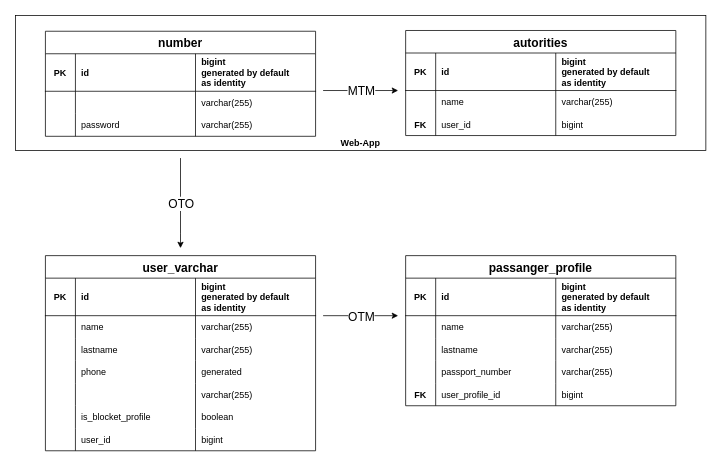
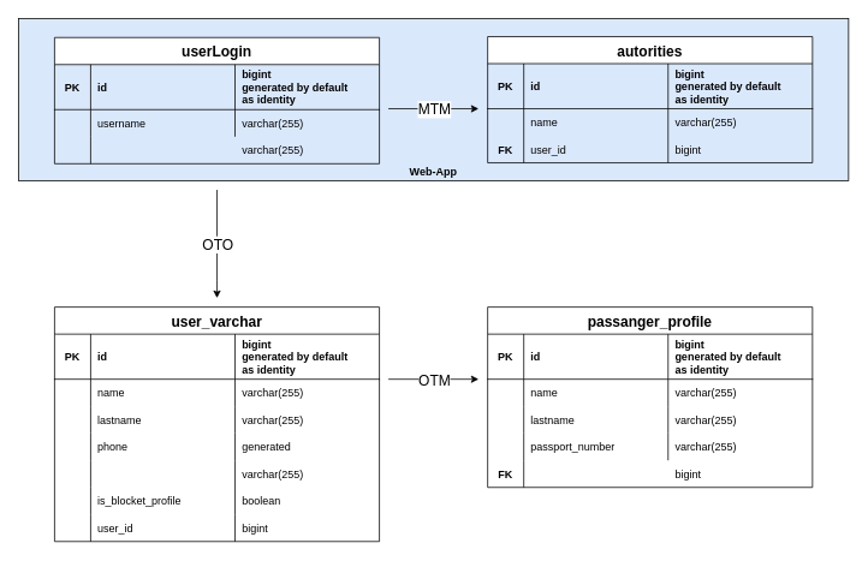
  <mxCell id="0" />
  <mxCell id="1" parent="0" />
- <mxCell id="2" value="&lt;b&gt;Web-App&lt;/b&gt;" style="rounded=0;whiteSpace=wrap;html=1;verticalAlign=bottom;" vertex="1" parent="1"><mxGeometry x="20" y="20" width="920" height="180" as="geometry" /></mxCell>
+ <mxCell id="2" value="&lt;b&gt;Web-App&lt;/b&gt;" style="rounded=0;whiteSpace=wrap;html=1;verticalAlign=bottom;fillColor=#dae8fc;" vertex="1" parent="1"><mxGeometry x="20" y="20" width="920" height="180" as="geometry" /></mxCell>
  <mxCell id="3" value="user_varchar" style="shape=table;startSize=30;container=1;collapsible=1;childLayout=tableLayout;fixedRows=1;rowLines=0;fontStyle=1;align=center;resizeLast=1;fontSize=16;" vertex="1" parent="1"><mxGeometry x="60" y="340" width="360" height="260" as="geometry"><mxRectangle x="45" y="480" width="70" height="30" as="alternateBounds" /></mxGeometry></mxCell>
  <mxCell id="4" value="" style="shape=partialRectangle;collapsible=0;dropTarget=0;pointerEvents=0;fillColor=none;points=[[0,0.5],[1,0.5]];portConstraint=eastwest;top=0;left=0;right=0;bottom=1;" vertex="1" parent="3"><mxGeometry y="30" width="360" height="50" as="geometry" /></mxCell>
  <mxCell id="5" value="PK" style="shape=partialRectangle;overflow=hidden;connectable=0;fillColor=none;top=0;left=0;bottom=0;right=0;fontStyle=1;" vertex="1" parent="4"><mxGeometry width="40" height="50" as="geometry"><mxRectangle width="40" height="50" as="alternateBounds" /></mxGeometry></mxCell>
  <mxCell id="6" value="id" style="shape=partialRectangle;overflow=hidden;connectable=0;fillColor=none;top=0;left=0;bottom=0;right=0;align=left;spacingLeft=6;fontStyle=1;" vertex="1" parent="4"><mxGeometry x="40" width="160" height="50" as="geometry"><mxRectangle width="160" height="50" as="alternateBounds" /></mxGeometry></mxCell>
  <mxCell id="7" value="bigint &#10;generated by default &#10;as identity" style="shape=partialRectangle;overflow=hidden;connectable=0;fillColor=none;top=0;left=0;bottom=0;right=0;align=left;spacingLeft=6;fontStyle=1;spacing=2;" vertex="1" parent="4"><mxGeometry x="200" width="160" height="50" as="geometry"><mxRectangle width="160" height="50" as="alternateBounds" /></mxGeometry></mxCell>
  <mxCell id="8" value="" style="shape=partialRectangle;collapsible=0;dropTarget=0;pointerEvents=0;fillColor=none;points=[[0,0.5],[1,0.5]];portConstraint=eastwest;top=0;left=0;right=0;bottom=0;" vertex="1" parent="3"><mxGeometry y="80" width="360" height="30" as="geometry" /></mxCell>
  <mxCell id="9" value="" style="shape=partialRectangle;overflow=hidden;connectable=0;fillColor=none;top=0;left=0;bottom=0;right=0;" vertex="1" parent="8"><mxGeometry width="40" height="30" as="geometry"><mxRectangle width="40" height="30" as="alternateBounds" /></mxGeometry></mxCell>
  <mxCell id="10" value="name" style="shape=partialRectangle;overflow=hidden;connectable=0;fillColor=none;top=0;left=0;bottom=0;right=0;align=left;spacingLeft=6;fontStyle=0" vertex="1" parent="8"><mxGeometry x="40" width="160" height="30" as="geometry"><mxRectangle width="160" height="30" as="alternateBounds" /></mxGeometry></mxCell>
  <mxCell id="11" value="varchar(255)" style="shape=partialRectangle;overflow=hidden;connectable=0;fillColor=none;top=0;left=0;bottom=0;right=0;align=left;spacingLeft=6;fontStyle=0" vertex="1" parent="8"><mxGeometry x="200" width="160" height="30" as="geometry"><mxRectangle width="160" height="30" as="alternateBounds" /></mxGeometry></mxCell>
  <mxCell id="12" style="shape=partialRectangle;collapsible=0;dropTarget=0;pointerEvents=0;fillColor=none;points=[[0,0.5],[1,0.5]];portConstraint=eastwest;top=0;left=0;right=0;bottom=0;" vertex="1" parent="3"><mxGeometry y="110" width="360" height="30" as="geometry" /></mxCell>
  <mxCell id="13" style="shape=partialRectangle;overflow=hidden;connectable=0;fillColor=none;top=0;left=0;bottom=0;right=0;" vertex="1" parent="12"><mxGeometry width="40" height="30" as="geometry"><mxRectangle width="40" height="30" as="alternateBounds" /></mxGeometry></mxCell>
  <mxCell id="14" value="lastname " style="shape=partialRectangle;overflow=hidden;connectable=0;fillColor=none;top=0;left=0;bottom=0;right=0;align=left;spacingLeft=6;" vertex="1" parent="12"><mxGeometry x="40" width="160" height="30" as="geometry"><mxRectangle width="160" height="30" as="alternateBounds" /></mxGeometry></mxCell>
  <mxCell id="15" value="varchar(255)" style="shape=partialRectangle;overflow=hidden;connectable=0;fillColor=none;top=0;left=0;bottom=0;right=0;align=left;spacingLeft=6;" vertex="1" parent="12"><mxGeometry x="200" width="160" height="30" as="geometry"><mxRectangle width="160" height="30" as="alternateBounds" /></mxGeometry></mxCell>
  <mxCell id="16" style="shape=partialRectangle;collapsible=0;dropTarget=0;pointerEvents=0;fillColor=none;points=[[0,0.5],[1,0.5]];portConstraint=eastwest;top=0;left=0;right=0;bottom=0;" vertex="1" parent="3"><mxGeometry y="140" width="360" height="30" as="geometry" /></mxCell>
  <mxCell id="17" style="shape=partialRectangle;overflow=hidden;connectable=0;fillColor=none;top=0;left=0;bottom=0;right=0;" vertex="1" parent="16"><mxGeometry width="40" height="30" as="geometry"><mxRectangle width="40" height="30" as="alternateBounds" /></mxGeometry></mxCell>
  <mxCell id="18" value="phone " style="shape=partialRectangle;overflow=hidden;connectable=0;fillColor=none;top=0;left=0;bottom=0;right=0;align=left;spacingLeft=6;" vertex="1" parent="16"><mxGeometry x="40" width="160" height="30" as="geometry"><mxRectangle width="160" height="30" as="alternateBounds" /></mxGeometry></mxCell>
  <mxCell id="19" value="generated" style="shape=partialRectangle;overflow=hidden;connectable=0;fillColor=none;top=0;left=0;bottom=0;right=0;align=left;spacingLeft=6;" vertex="1" parent="16"><mxGeometry x="200" width="160" height="30" as="geometry"><mxRectangle width="160" height="30" as="alternateBounds" /></mxGeometry></mxCell>
  <mxCell id="20" style="shape=partialRectangle;collapsible=0;dropTarget=0;pointerEvents=0;fillColor=none;points=[[0,0.5],[1,0.5]];portConstraint=eastwest;top=0;left=0;right=0;bottom=0;" vertex="1" parent="3"><mxGeometry y="170" width="360" height="30" as="geometry" /></mxCell>
  <mxCell id="21" style="shape=partialRectangle;overflow=hidden;connectable=0;fillColor=none;top=0;left=0;bottom=0;right=0;" vertex="1" parent="20"><mxGeometry width="40" height="30" as="geometry"><mxRectangle width="40" height="30" as="alternateBounds" /></mxGeometry></mxCell>
  <mxCell id="22" value="varchar(255)" style="shape=partialRectangle;overflow=hidden;connectable=0;fillColor=none;top=0;left=0;bottom=0;right=0;align=left;spacingLeft=6;" vertex="1" parent="20"><mxGeometry x="200" width="160" height="30" as="geometry"><mxRectangle width="160" height="30" as="alternateBounds" /></mxGeometry></mxCell>
  <mxCell id="23" style="shape=partialRectangle;collapsible=0;dropTarget=0;pointerEvents=0;fillColor=none;points=[[0,0.5],[1,0.5]];portConstraint=eastwest;top=0;left=0;right=0;bottom=0;" vertex="1" parent="3"><mxGeometry y="200" width="360" height="30" as="geometry" /></mxCell>
  <mxCell id="24" style="shape=partialRectangle;overflow=hidden;connectable=0;fillColor=none;top=0;left=0;bottom=0;right=0;" vertex="1" parent="23"><mxGeometry width="40" height="30" as="geometry"><mxRectangle width="40" height="30" as="alternateBounds" /></mxGeometry></mxCell>
  <mxCell id="25" value="is_blocket_profile " style="shape=partialRectangle;overflow=hidden;connectable=0;fillColor=none;top=0;left=0;bottom=0;right=0;align=left;spacingLeft=6;" vertex="1" parent="23"><mxGeometry x="40" width="160" height="30" as="geometry"><mxRectangle width="160" height="30" as="alternateBounds" /></mxGeometry></mxCell>
  <mxCell id="26" value="boolean" style="shape=partialRectangle;overflow=hidden;connectable=0;fillColor=none;top=0;left=0;bottom=0;right=0;align=left;spacingLeft=6;" vertex="1" parent="23"><mxGeometry x="200" width="160" height="30" as="geometry"><mxRectangle width="160" height="30" as="alternateBounds" /></mxGeometry></mxCell>
  <mxCell id="27" style="shape=partialRectangle;collapsible=0;dropTarget=0;pointerEvents=0;fillColor=none;points=[[0,0.5],[1,0.5]];portConstraint=eastwest;top=0;left=0;right=0;bottom=0;" vertex="1" parent="3"><mxGeometry y="230" width="360" height="30" as="geometry" /></mxCell>
  <mxCell id="28" style="shape=partialRectangle;overflow=hidden;connectable=0;fillColor=none;top=0;left=0;bottom=0;right=0;" vertex="1" parent="27"><mxGeometry width="40" height="30" as="geometry"><mxRectangle width="40" height="30" as="alternateBounds" /></mxGeometry></mxCell>
  <mxCell id="29" value="user_id" style="shape=partialRectangle;overflow=hidden;connectable=0;fillColor=none;top=0;left=0;bottom=0;right=0;align=left;spacingLeft=6;" vertex="1" parent="27"><mxGeometry x="40" width="160" height="30" as="geometry"><mxRectangle width="160" height="30" as="alternateBounds" /></mxGeometry></mxCell>
  <mxCell id="30" value="bigint" style="shape=partialRectangle;overflow=hidden;connectable=0;fillColor=none;top=0;left=0;bottom=0;right=0;align=left;spacingLeft=6;" vertex="1" parent="27"><mxGeometry x="200" width="160" height="30" as="geometry"><mxRectangle width="160" height="30" as="alternateBounds" /></mxGeometry></mxCell>
- <mxCell id="31" value="number" style="shape=table;startSize=30;container=1;collapsible=1;childLayout=tableLayout;fixedRows=1;rowLines=0;fontStyle=1;align=center;resizeLast=1;fontSize=16;spacing=2;" vertex="1" parent="1"><mxGeometry x="60" y="41" width="360" height="140" as="geometry"><mxRectangle x="45" y="480" width="70" height="30" as="alternateBounds" /></mxGeometry></mxCell>
+ <mxCell id="31" value="userLogin" style="shape=table;startSize=30;container=1;collapsible=1;childLayout=tableLayout;fixedRows=1;rowLines=0;fontStyle=1;align=center;resizeLast=1;fontSize=16;spacing=2;" vertex="1" parent="1"><mxGeometry x="60" y="41" width="360" height="140" as="geometry"><mxRectangle x="45" y="480" width="70" height="30" as="alternateBounds" /></mxGeometry></mxCell>
  <mxCell id="32" value="" style="shape=partialRectangle;collapsible=0;dropTarget=0;pointerEvents=0;fillColor=none;points=[[0,0.5],[1,0.5]];portConstraint=eastwest;top=0;left=0;right=0;bottom=1;" vertex="1" parent="31"><mxGeometry y="30" width="360" height="50" as="geometry" /></mxCell>
  <mxCell id="33" value="PK" style="shape=partialRectangle;overflow=hidden;connectable=0;fillColor=none;top=0;left=0;bottom=0;right=0;fontStyle=1;" vertex="1" parent="32"><mxGeometry width="40" height="50" as="geometry"><mxRectangle width="40" height="50" as="alternateBounds" /></mxGeometry></mxCell>
  <mxCell id="34" value="id" style="shape=partialRectangle;overflow=hidden;connectable=0;fillColor=none;top=0;left=0;bottom=0;right=0;align=left;spacingLeft=6;fontStyle=1;" vertex="1" parent="32"><mxGeometry x="40" width="160" height="50" as="geometry"><mxRectangle width="160" height="50" as="alternateBounds" /></mxGeometry></mxCell>
  <mxCell id="35" value="bigint &#10;generated by default &#10;as identity" style="shape=partialRectangle;overflow=hidden;connectable=0;fillColor=none;top=0;left=0;bottom=0;right=0;align=left;spacingLeft=6;fontStyle=1;spacing=2;" vertex="1" parent="32"><mxGeometry x="200" width="160" height="50" as="geometry"><mxRectangle width="160" height="50" as="alternateBounds" /></mxGeometry></mxCell>
  <mxCell id="36" value="" style="shape=partialRectangle;collapsible=0;dropTarget=0;pointerEvents=0;fillColor=none;points=[[0,0.5],[1,0.5]];portConstraint=eastwest;top=0;left=0;right=0;bottom=0;" vertex="1" parent="31"><mxGeometry y="80" width="360" height="30" as="geometry" /></mxCell>
  <mxCell id="37" value="" style="shape=partialRectangle;overflow=hidden;connectable=0;fillColor=none;top=0;left=0;bottom=0;right=0;" vertex="1" parent="36"><mxGeometry width="40" height="30" as="geometry"><mxRectangle width="40" height="30" as="alternateBounds" /></mxGeometry></mxCell>
+ <mxCell id="38" value="username" style="shape=partialRectangle;overflow=hidden;connectable=0;fillColor=none;top=0;left=0;bottom=0;right=0;align=left;spacingLeft=6;fontStyle=0" vertex="1" parent="36"><mxGeometry x="40" width="160" height="30" as="geometry"><mxRectangle width="160" height="30" as="alternateBounds" /></mxGeometry></mxCell>
  <mxCell id="39" value="varchar(255)" style="shape=partialRectangle;overflow=hidden;connectable=0;fillColor=none;top=0;left=0;bottom=0;right=0;align=left;spacingLeft=6;fontStyle=0" vertex="1" parent="36"><mxGeometry x="200" width="160" height="30" as="geometry"><mxRectangle width="160" height="30" as="alternateBounds" /></mxGeometry></mxCell>
  <mxCell id="40" style="shape=partialRectangle;collapsible=0;dropTarget=0;pointerEvents=0;fillColor=none;points=[[0,0.5],[1,0.5]];portConstraint=eastwest;top=0;left=0;right=0;bottom=0;" vertex="1" parent="31"><mxGeometry y="110" width="360" height="30" as="geometry" /></mxCell>
  <mxCell id="41" style="shape=partialRectangle;overflow=hidden;connectable=0;fillColor=none;top=0;left=0;bottom=0;right=0;" vertex="1" parent="40"><mxGeometry width="40" height="30" as="geometry"><mxRectangle width="40" height="30" as="alternateBounds" /></mxGeometry></mxCell>
- <mxCell id="42" value="password" style="shape=partialRectangle;overflow=hidden;connectable=0;fillColor=none;top=0;left=0;bottom=0;right=0;align=left;spacingLeft=6;" vertex="1" parent="40"><mxGeometry x="40" width="160" height="30" as="geometry"><mxRectangle width="160" height="30" as="alternateBounds" /></mxGeometry></mxCell>
  <mxCell id="43" value="varchar(255)" style="shape=partialRectangle;overflow=hidden;connectable=0;fillColor=none;top=0;left=0;bottom=0;right=0;align=left;spacingLeft=6;" vertex="1" parent="40"><mxGeometry x="200" width="160" height="30" as="geometry"><mxRectangle width="160" height="30" as="alternateBounds" /></mxGeometry></mxCell>
  <mxCell id="44" value="autorities" style="shape=table;startSize=30;container=1;collapsible=1;childLayout=tableLayout;fixedRows=1;rowLines=0;fontStyle=1;align=center;resizeLast=1;fontSize=16;spacing=2;" vertex="1" parent="1"><mxGeometry x="540" y="40" width="360" height="140" as="geometry"><mxRectangle x="45" y="480" width="70" height="30" as="alternateBounds" /></mxGeometry></mxCell>
  <mxCell id="45" value="" style="shape=partialRectangle;collapsible=0;dropTarget=0;pointerEvents=0;fillColor=none;points=[[0,0.5],[1,0.5]];portConstraint=eastwest;top=0;left=0;right=0;bottom=1;" vertex="1" parent="44"><mxGeometry y="30" width="360" height="50" as="geometry" /></mxCell>
  <mxCell id="46" value="PK" style="shape=partialRectangle;overflow=hidden;connectable=0;fillColor=none;top=0;left=0;bottom=0;right=0;fontStyle=1;" vertex="1" parent="45"><mxGeometry width="40" height="50" as="geometry"><mxRectangle width="40" height="50" as="alternateBounds" /></mxGeometry></mxCell>
  <mxCell id="47" value="id" style="shape=partialRectangle;overflow=hidden;connectable=0;fillColor=none;top=0;left=0;bottom=0;right=0;align=left;spacingLeft=6;fontStyle=1;" vertex="1" parent="45"><mxGeometry x="40" width="160" height="50" as="geometry"><mxRectangle width="160" height="50" as="alternateBounds" /></mxGeometry></mxCell>
  <mxCell id="48" value="bigint &#10;generated by default &#10;as identity" style="shape=partialRectangle;overflow=hidden;connectable=0;fillColor=none;top=0;left=0;bottom=0;right=0;align=left;spacingLeft=6;fontStyle=1;spacing=2;" vertex="1" parent="45"><mxGeometry x="200" width="160" height="50" as="geometry"><mxRectangle width="160" height="50" as="alternateBounds" /></mxGeometry></mxCell>
  <mxCell id="49" value="" style="shape=partialRectangle;collapsible=0;dropTarget=0;pointerEvents=0;fillColor=none;points=[[0,0.5],[1,0.5]];portConstraint=eastwest;top=0;left=0;right=0;bottom=0;" vertex="1" parent="44"><mxGeometry y="80" width="360" height="30" as="geometry" /></mxCell>
  <mxCell id="50" value="" style="shape=partialRectangle;overflow=hidden;connectable=0;fillColor=none;top=0;left=0;bottom=0;right=0;" vertex="1" parent="49"><mxGeometry width="40" height="30" as="geometry"><mxRectangle width="40" height="30" as="alternateBounds" /></mxGeometry></mxCell>
  <mxCell id="51" value="name" style="shape=partialRectangle;overflow=hidden;connectable=0;fillColor=none;top=0;left=0;bottom=0;right=0;align=left;spacingLeft=6;fontStyle=0" vertex="1" parent="49"><mxGeometry x="40" width="160" height="30" as="geometry"><mxRectangle width="160" height="30" as="alternateBounds" /></mxGeometry></mxCell>
  <mxCell id="52" value="varchar(255)" style="shape=partialRectangle;overflow=hidden;connectable=0;fillColor=none;top=0;left=0;bottom=0;right=0;align=left;spacingLeft=6;fontStyle=0" vertex="1" parent="49"><mxGeometry x="200" width="160" height="30" as="geometry"><mxRectangle width="160" height="30" as="alternateBounds" /></mxGeometry></mxCell>
  <mxCell id="53" style="shape=partialRectangle;collapsible=0;dropTarget=0;pointerEvents=0;fillColor=none;points=[[0,0.5],[1,0.5]];portConstraint=eastwest;top=0;left=0;right=0;bottom=0;" vertex="1" parent="44"><mxGeometry y="110" width="360" height="30" as="geometry" /></mxCell>
  <mxCell id="54" value="FK" style="shape=partialRectangle;overflow=hidden;connectable=0;fillColor=none;top=0;left=0;bottom=0;right=0;fontStyle=1" vertex="1" parent="53"><mxGeometry width="40" height="30" as="geometry"><mxRectangle width="40" height="30" as="alternateBounds" /></mxGeometry></mxCell>
  <mxCell id="55" value="user_id" style="shape=partialRectangle;overflow=hidden;connectable=0;fillColor=none;top=0;left=0;bottom=0;right=0;align=left;spacingLeft=6;" vertex="1" parent="53"><mxGeometry x="40" width="160" height="30" as="geometry"><mxRectangle width="160" height="30" as="alternateBounds" /></mxGeometry></mxCell>
  <mxCell id="56" value="bigint" style="shape=partialRectangle;overflow=hidden;connectable=0;fillColor=none;top=0;left=0;bottom=0;right=0;align=left;spacingLeft=6;" vertex="1" parent="53"><mxGeometry x="200" width="160" height="30" as="geometry"><mxRectangle width="160" height="30" as="alternateBounds" /></mxGeometry></mxCell>
  <mxCell id="57" value="" style="endArrow=classic;html=1;rounded=0;fontSize=16;edgeStyle=orthogonalEdgeStyle;" edge="1" parent="1"><mxGeometry relative="1" as="geometry"><mxPoint x="240" y="210" as="sourcePoint" /><mxPoint x="240" y="330" as="targetPoint" /><Array as="points"><mxPoint x="240" y="310" /><mxPoint x="240" y="310" /></Array></mxGeometry></mxCell>
  <mxCell id="58" value="OTO" style="edgeLabel;resizable=0;html=1;align=center;verticalAlign=middle;fontSize=16;" connectable="0" vertex="1" parent="57"><mxGeometry relative="1" as="geometry" /></mxCell>
  <mxCell id="59" value="" style="endArrow=classic;html=1;rounded=0;fontSize=16;edgeStyle=orthogonalEdgeStyle;" edge="1" parent="1"><mxGeometry relative="1" as="geometry"><mxPoint x="430" y="120" as="sourcePoint" /><mxPoint x="530" y="120" as="targetPoint" /><Array as="points"><mxPoint x="429.69" y="120" /><mxPoint x="429.69" y="340" /></Array></mxGeometry></mxCell>
  <mxCell id="60" value="MTM" style="edgeLabel;resizable=0;html=1;align=center;verticalAlign=middle;fontSize=16;" connectable="0" vertex="1" parent="59"><mxGeometry relative="1" as="geometry" /></mxCell>
  <mxCell id="61" value="passanger_profile" style="shape=table;startSize=30;container=1;collapsible=1;childLayout=tableLayout;fixedRows=1;rowLines=0;fontStyle=1;align=center;resizeLast=1;fontSize=16;" vertex="1" parent="1"><mxGeometry x="540" y="340" width="360" height="200" as="geometry"><mxRectangle x="45" y="480" width="70" height="30" as="alternateBounds" /></mxGeometry></mxCell>
  <mxCell id="62" value="" style="shape=partialRectangle;collapsible=0;dropTarget=0;pointerEvents=0;fillColor=none;points=[[0,0.5],[1,0.5]];portConstraint=eastwest;top=0;left=0;right=0;bottom=1;" vertex="1" parent="61"><mxGeometry y="30" width="360" height="50" as="geometry" /></mxCell>
  <mxCell id="63" value="PK" style="shape=partialRectangle;overflow=hidden;connectable=0;fillColor=none;top=0;left=0;bottom=0;right=0;fontStyle=1;" vertex="1" parent="62"><mxGeometry width="40" height="50" as="geometry"><mxRectangle width="40" height="50" as="alternateBounds" /></mxGeometry></mxCell>
  <mxCell id="64" value="id" style="shape=partialRectangle;overflow=hidden;connectable=0;fillColor=none;top=0;left=0;bottom=0;right=0;align=left;spacingLeft=6;fontStyle=1;" vertex="1" parent="62"><mxGeometry x="40" width="160" height="50" as="geometry"><mxRectangle width="160" height="50" as="alternateBounds" /></mxGeometry></mxCell>
  <mxCell id="65" value="bigint &#10;generated by default &#10;as identity" style="shape=partialRectangle;overflow=hidden;connectable=0;fillColor=none;top=0;left=0;bottom=0;right=0;align=left;spacingLeft=6;fontStyle=1;spacing=2;" vertex="1" parent="62"><mxGeometry x="200" width="160" height="50" as="geometry"><mxRectangle width="160" height="50" as="alternateBounds" /></mxGeometry></mxCell>
  <mxCell id="66" value="" style="shape=partialRectangle;collapsible=0;dropTarget=0;pointerEvents=0;fillColor=none;points=[[0,0.5],[1,0.5]];portConstraint=eastwest;top=0;left=0;right=0;bottom=0;" vertex="1" parent="61"><mxGeometry y="80" width="360" height="30" as="geometry" /></mxCell>
  <mxCell id="67" value="" style="shape=partialRectangle;overflow=hidden;connectable=0;fillColor=none;top=0;left=0;bottom=0;right=0;" vertex="1" parent="66"><mxGeometry width="40" height="30" as="geometry"><mxRectangle width="40" height="30" as="alternateBounds" /></mxGeometry></mxCell>
  <mxCell id="68" value="name" style="shape=partialRectangle;overflow=hidden;connectable=0;fillColor=none;top=0;left=0;bottom=0;right=0;align=left;spacingLeft=6;fontStyle=0" vertex="1" parent="66"><mxGeometry x="40" width="160" height="30" as="geometry"><mxRectangle width="160" height="30" as="alternateBounds" /></mxGeometry></mxCell>
  <mxCell id="69" value="varchar(255)" style="shape=partialRectangle;overflow=hidden;connectable=0;fillColor=none;top=0;left=0;bottom=0;right=0;align=left;spacingLeft=6;fontStyle=0" vertex="1" parent="66"><mxGeometry x="200" width="160" height="30" as="geometry"><mxRectangle width="160" height="30" as="alternateBounds" /></mxGeometry></mxCell>
  <mxCell id="70" style="shape=partialRectangle;collapsible=0;dropTarget=0;pointerEvents=0;fillColor=none;points=[[0,0.5],[1,0.5]];portConstraint=eastwest;top=0;left=0;right=0;bottom=0;" vertex="1" parent="61"><mxGeometry y="110" width="360" height="30" as="geometry" /></mxCell>
  <mxCell id="71" style="shape=partialRectangle;overflow=hidden;connectable=0;fillColor=none;top=0;left=0;bottom=0;right=0;" vertex="1" parent="70"><mxGeometry width="40" height="30" as="geometry"><mxRectangle width="40" height="30" as="alternateBounds" /></mxGeometry></mxCell>
  <mxCell id="72" value="lastname " style="shape=partialRectangle;overflow=hidden;connectable=0;fillColor=none;top=0;left=0;bottom=0;right=0;align=left;spacingLeft=6;" vertex="1" parent="70"><mxGeometry x="40" width="160" height="30" as="geometry"><mxRectangle width="160" height="30" as="alternateBounds" /></mxGeometry></mxCell>
  <mxCell id="73" value="varchar(255)" style="shape=partialRectangle;overflow=hidden;connectable=0;fillColor=none;top=0;left=0;bottom=0;right=0;align=left;spacingLeft=6;" vertex="1" parent="70"><mxGeometry x="200" width="160" height="30" as="geometry"><mxRectangle width="160" height="30" as="alternateBounds" /></mxGeometry></mxCell>
  <mxCell id="74" style="shape=partialRectangle;collapsible=0;dropTarget=0;pointerEvents=0;fillColor=none;points=[[0,0.5],[1,0.5]];portConstraint=eastwest;top=0;left=0;right=0;bottom=0;" vertex="1" parent="61"><mxGeometry y="140" width="360" height="30" as="geometry" /></mxCell>
  <mxCell id="75" style="shape=partialRectangle;overflow=hidden;connectable=0;fillColor=none;top=0;left=0;bottom=0;right=0;" vertex="1" parent="74"><mxGeometry width="40" height="30" as="geometry"><mxRectangle width="40" height="30" as="alternateBounds" /></mxGeometry></mxCell>
  <mxCell id="76" value="passport_number" style="shape=partialRectangle;overflow=hidden;connectable=0;fillColor=none;top=0;left=0;bottom=0;right=0;align=left;spacingLeft=6;" vertex="1" parent="74"><mxGeometry x="40" width="160" height="30" as="geometry"><mxRectangle width="160" height="30" as="alternateBounds" /></mxGeometry></mxCell>
  <mxCell id="77" value="varchar(255)" style="shape=partialRectangle;overflow=hidden;connectable=0;fillColor=none;top=0;left=0;bottom=0;right=0;align=left;spacingLeft=6;" vertex="1" parent="74"><mxGeometry x="200" width="160" height="30" as="geometry"><mxRectangle width="160" height="30" as="alternateBounds" /></mxGeometry></mxCell>
  <mxCell id="78" style="shape=partialRectangle;collapsible=0;dropTarget=0;pointerEvents=0;fillColor=none;points=[[0,0.5],[1,0.5]];portConstraint=eastwest;top=0;left=0;right=0;bottom=0;" vertex="1" parent="61"><mxGeometry y="170" width="360" height="30" as="geometry" /></mxCell>
  <mxCell id="79" value="FK" style="shape=partialRectangle;overflow=hidden;connectable=0;fillColor=none;top=0;left=0;bottom=0;right=0;fontStyle=1" vertex="1" parent="78"><mxGeometry width="40" height="30" as="geometry"><mxRectangle width="40" height="30" as="alternateBounds" /></mxGeometry></mxCell>
- <mxCell id="80" value="user_profile_id" style="shape=partialRectangle;overflow=hidden;connectable=0;fillColor=none;top=0;left=0;bottom=0;right=0;align=left;spacingLeft=6;" vertex="1" parent="78"><mxGeometry x="40" width="160" height="30" as="geometry"><mxRectangle width="160" height="30" as="alternateBounds" /></mxGeometry></mxCell>
  <mxCell id="81" value="bigint" style="shape=partialRectangle;overflow=hidden;connectable=0;fillColor=none;top=0;left=0;bottom=0;right=0;align=left;spacingLeft=6;" vertex="1" parent="78"><mxGeometry x="200" width="160" height="30" as="geometry"><mxRectangle width="160" height="30" as="alternateBounds" /></mxGeometry></mxCell>
  <mxCell id="82" value="" style="endArrow=classic;html=1;rounded=0;fontSize=16;edgeStyle=orthogonalEdgeStyle;" edge="1" parent="1"><mxGeometry relative="1" as="geometry"><mxPoint x="430" y="420" as="sourcePoint" /><mxPoint x="530" y="420" as="targetPoint" /><Array as="points"><mxPoint x="430" y="420" /></Array></mxGeometry></mxCell>
  <mxCell id="83" value="OTM" style="edgeLabel;resizable=0;html=1;align=center;verticalAlign=middle;fontSize=16;" connectable="0" vertex="1" parent="82"><mxGeometry relative="1" as="geometry"><mxPoint as="offset" /></mxGeometry></mxCell>
